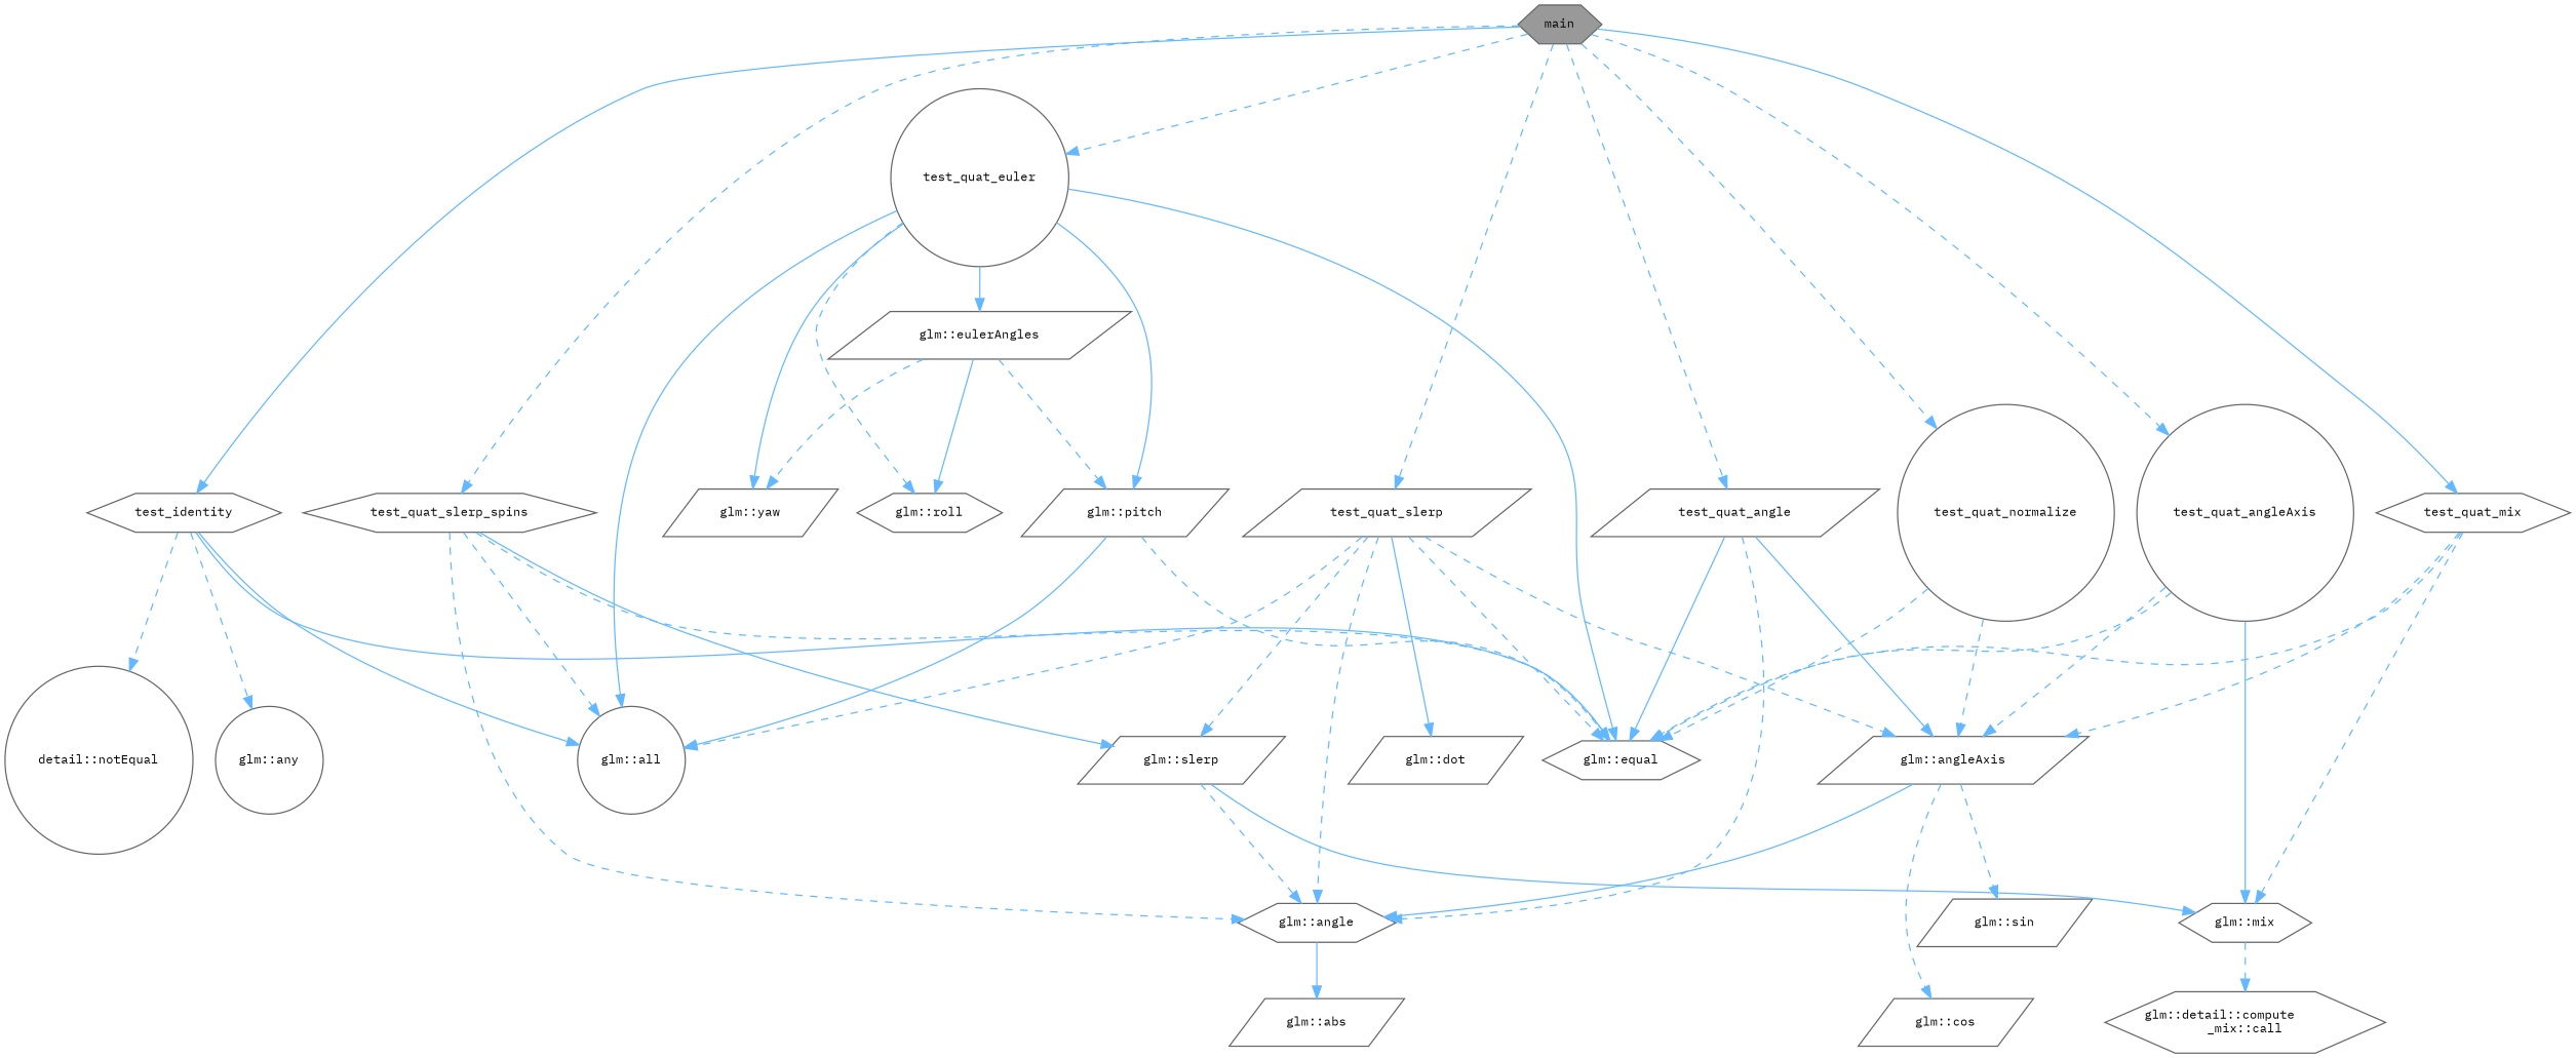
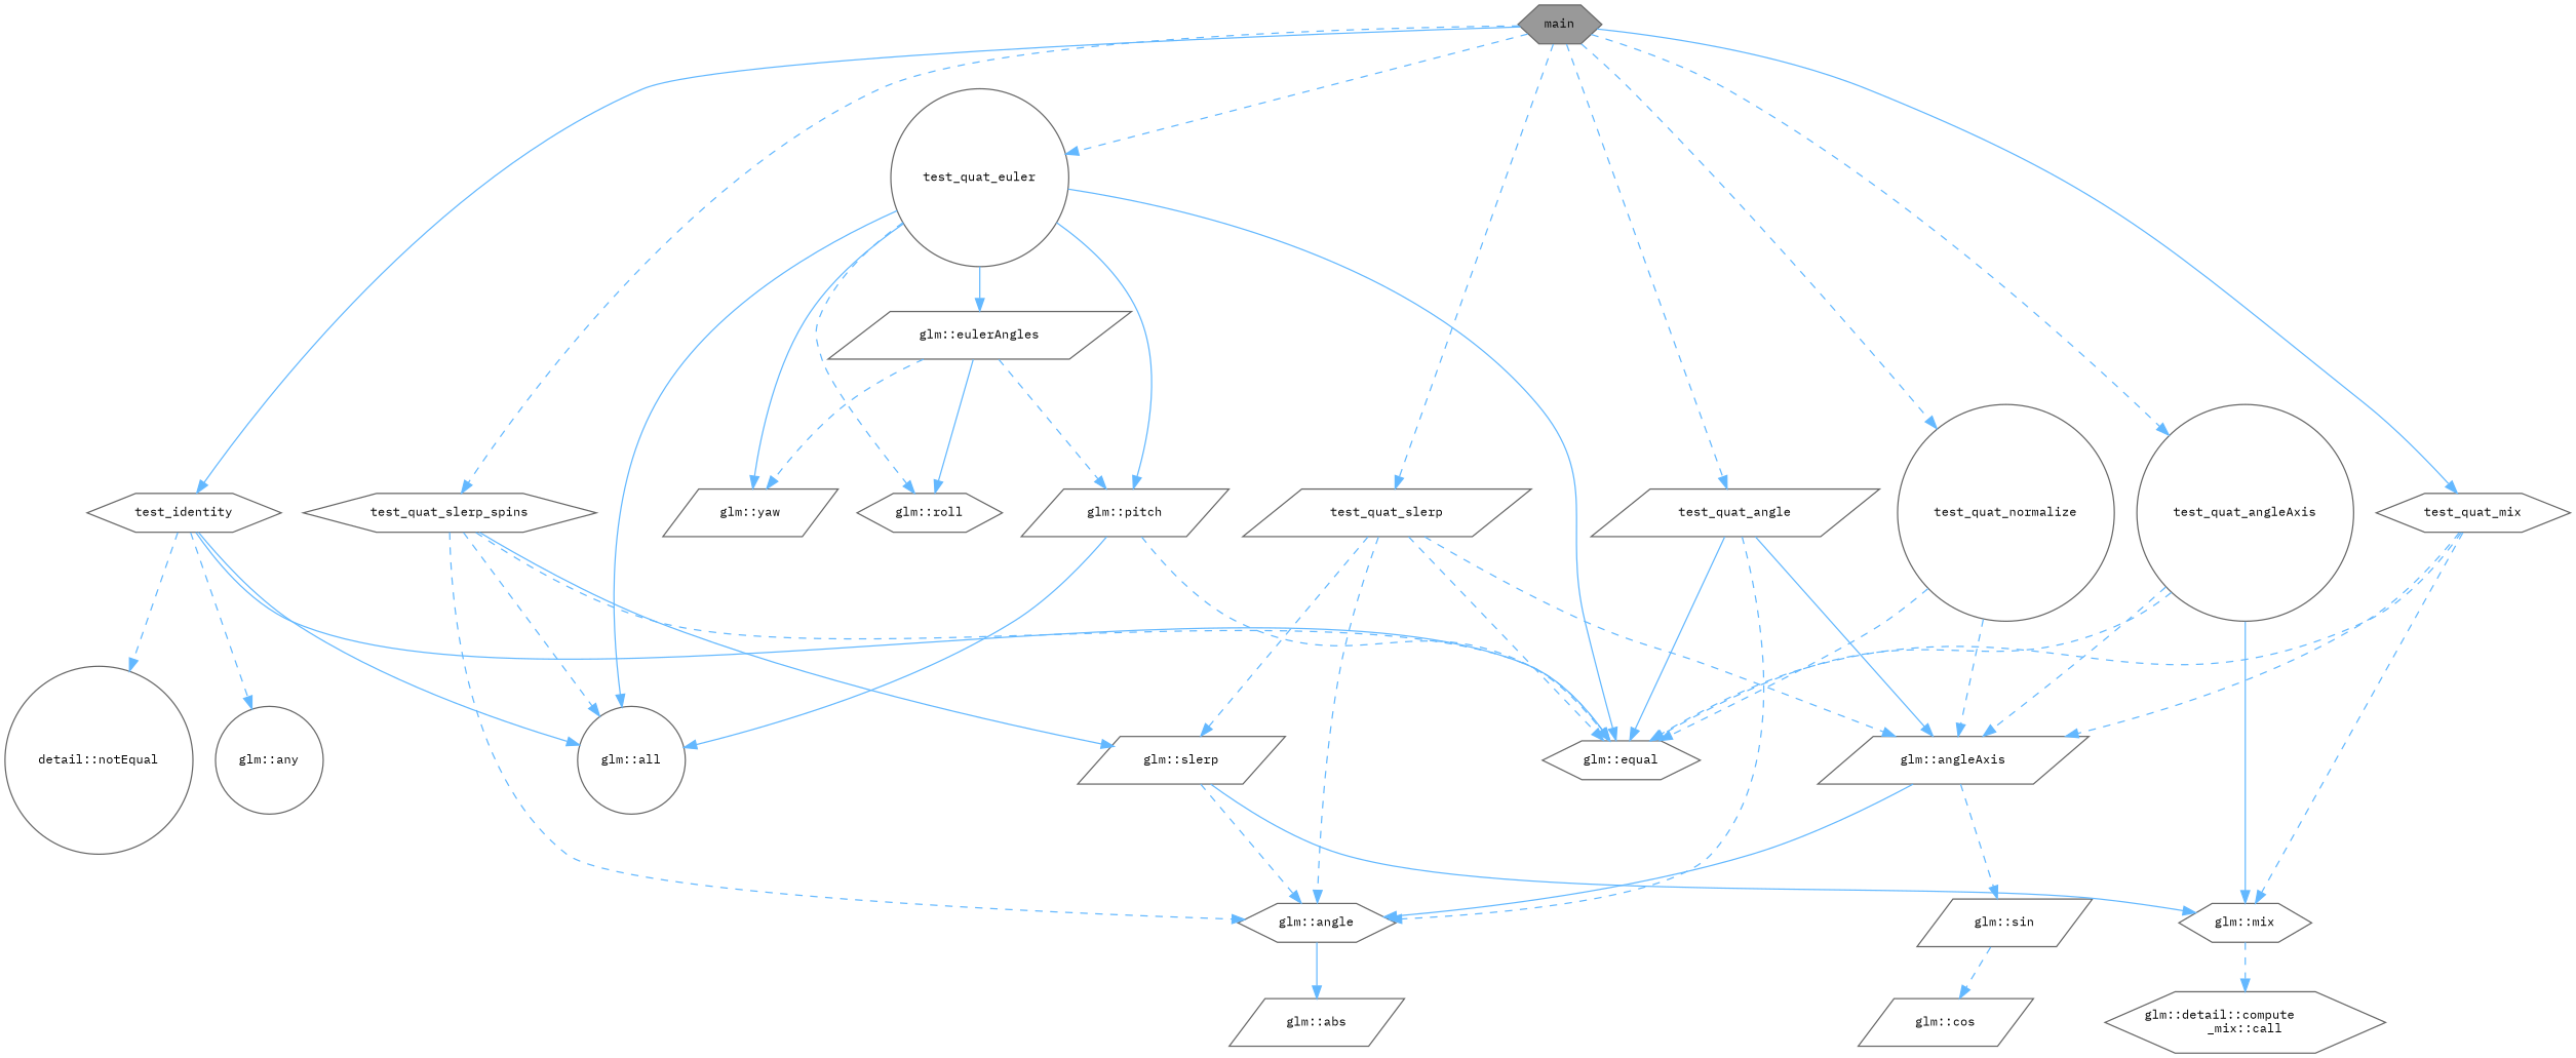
  digraph {
    fontname="IBM Plex Mono"
    rankdir=TB
    node [color=grey40 fillcolor=white fontname="IBM Plex Mono" fontsize=10 shape=parallelogram style=filled]
    edge [color=steelblue1 fontname="IBM Plex Mono" fontsize=10 labelfontname=Helvetica labelfontsize=10 style=dashed]
    n1 [color=gray40 fillcolor=grey60 fontcolor=black height=0.2 label=main shape=hexagon width=0.4]
    n2 [height=0.2 label=test_identity shape=hexagon width=0.4]
    n3 [height=0.2 label=test_quat_angle width=0.4]
    n4 [height=0.2 label=test_quat_angleAxis shape=circle width=0.4]
    n5 [height=0.2 label=test_quat_euler shape=circle width=0.4]
    n6 [height=0.2 label=test_quat_mix shape=hexagon width=0.4]
    n7 [height=0.2 label=test_quat_normalize shape=circle width=0.4]
    n8 [height=0.2 label=test_quat_slerp width=0.4]
    n9 [height=0.2 label=test_quat_slerp_spins shape=hexagon width=0.4]
    n10 [height=0.2 label="glm::all" shape=circle width=0.4]
    n11 [height=0.2 label="glm::any" shape=circle width=0.4]
    n12 [height=0.2 label="glm::equal" shape=hexagon width=0.4]
    n13 [height=0.2 label="detail::notEqual" shape=circle width=0.4]
    n14 [height=0.2 label="glm::angle" shape=hexagon width=0.4]
    n15 [height=0.2 label="glm::angleAxis" width=0.4]
    n16 [height=0.2 label="glm::mix" shape=hexagon width=0.4]
    n17 [height=0.2 label="glm::eulerAngles" width=0.4]
    n18 [height=0.2 label="glm::pitch" width=0.4]
    n19 [height=0.2 label="glm::roll" shape=hexagon width=0.4]
    n20 [height=0.2 label="glm::yaw" width=0.4]
-   n21 [height=0.2 label="glm::dot" width=0.4]
    n22 [height=0.2 label="glm::slerp" width=0.4]
    n23 [height=0.2 label="glm::abs" width=0.4]
    n24 [height=0.2 label="glm::cos" width=0.4]
    n25 [height=0.2 label="glm::sin" width=0.4]
    n26 [height=0.2 label="glm::detail::compute\l_mix::call" shape=hexagon width=0.4]
    n1 -> n2 [style=solid]
    n1 -> n3
    n1 -> n4
    n1 -> n5
    n1 -> n6 [style=solid]
    n1 -> n7
    n1 -> n8
    n1 -> n9
    n2 -> n10 [style=solid]
    n2 -> n11
    n2 -> n12 [style=solid]
    n2 -> n13
    n3 -> n12 [style=solid]
    n3 -> n14
    n3 -> n15 [style=solid]
    n4 -> n12
    n4 -> n15
    n4 -> n16 [style=solid]
    n5 -> n10 [style=solid]
    n5 -> n12 [style=solid]
    n5 -> n17 [style=solid]
    n5 -> n18 [style=solid]
    n5 -> n19
    n5 -> n20 [style=solid]
    n6 -> n12
    n6 -> n15
    n6 -> n16
    n7 -> n12
    n7 -> n15
-   n8 -> n10
    n8 -> n12
    n8 -> n14
    n8 -> n15
-   n8 -> n21 [style=solid]
    n8 -> n22
    n9 -> n10
    n9 -> n12
    n9 -> n14
    n9 -> n22 [style=solid]
    n14 -> n23 [style=solid]
    n15 -> n14 [style=solid]
-   n15 -> n24
+   n25 -> n24
    n15 -> n25
    n16 -> n26
    n17 -> n18
    n17 -> n19 [style=solid]
    n17 -> n20
    n18 -> n10 [style=solid]
    n18 -> n12
    n22 -> n14
    n22 -> n16 [style=solid]
  }
